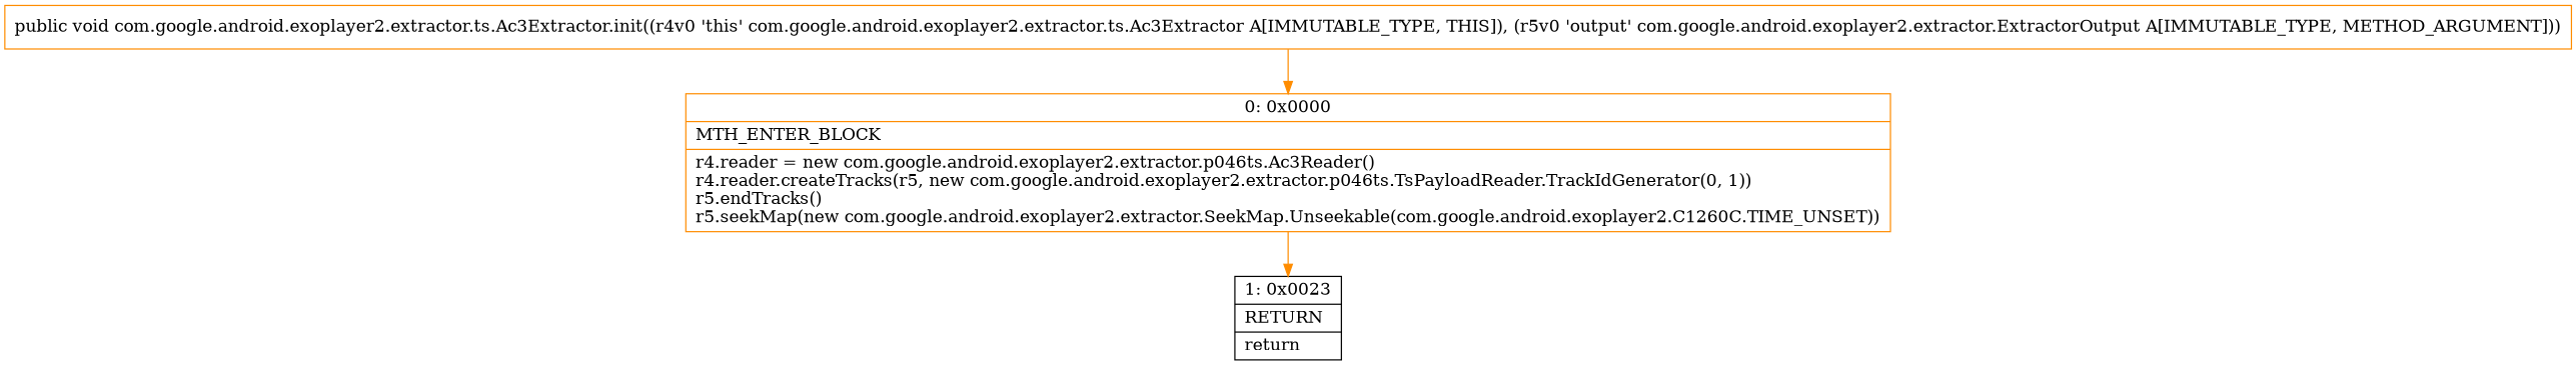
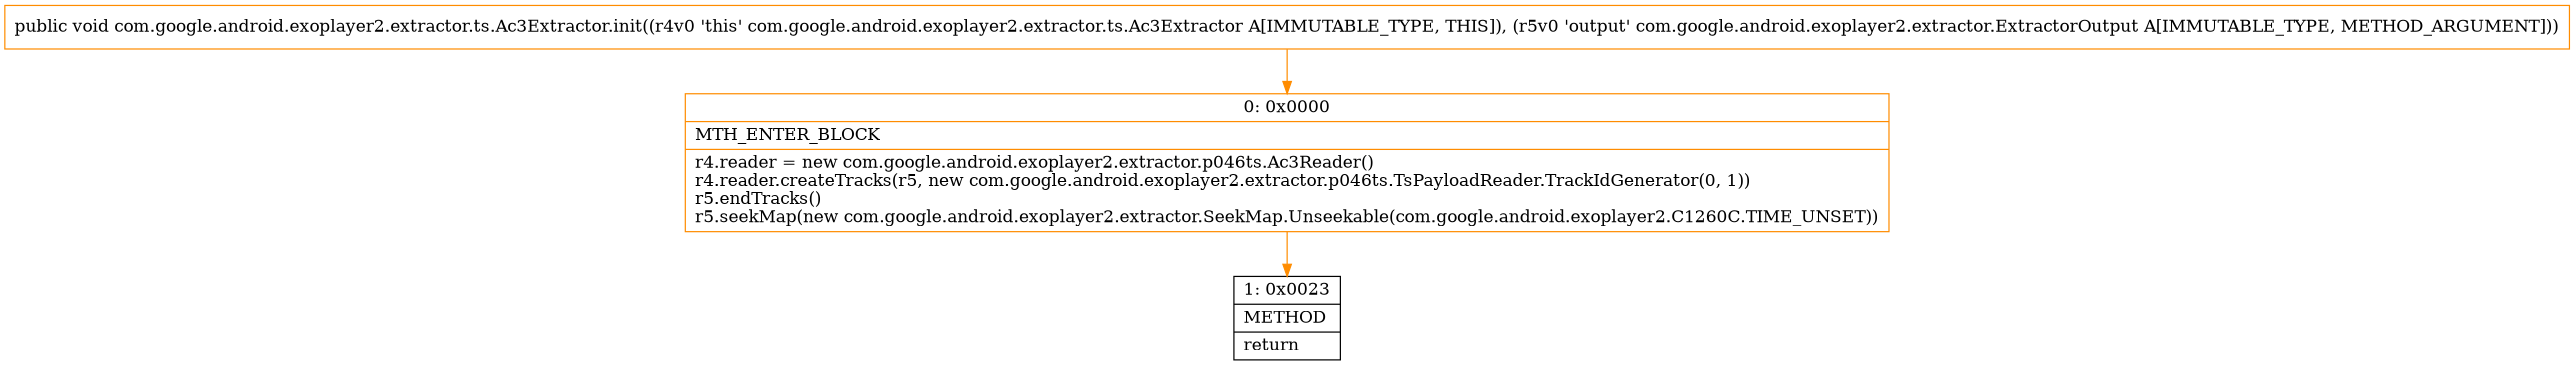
  digraph {
    node [shape=record color=darkorange]
    edge [color=darkorange]
    n1 [label="{0\:\ 0x0000|MTH_ENTER_BLOCK\l|r4.reader = new com.google.android.exoplayer2.extractor.p046ts.Ac3Reader()\lr4.reader.createTracks(r5, new com.google.android.exoplayer2.extractor.p046ts.TsPayloadReader.TrackIdGenerator(0, 1))\lr5.endTracks()\lr5.seekMap(new com.google.android.exoplayer2.extractor.SeekMap.Unseekable(com.google.android.exoplayer2.C1260C.TIME_UNSET))\l}"]
-   n2 [label="{1\:\ 0x0023|RETURN\l|return\l}" color=black]
+   n2 [label="{1\:\ 0x0023|METHOD\l|return\l}" color=black]
    n3 [label="{public void com.google.android.exoplayer2.extractor.ts.Ac3Extractor.init((r4v0 'this' com.google.android.exoplayer2.extractor.ts.Ac3Extractor A[IMMUTABLE_TYPE, THIS]), (r5v0 'output' com.google.android.exoplayer2.extractor.ExtractorOutput A[IMMUTABLE_TYPE, METHOD_ARGUMENT])) }"]
    n1 -> n2
    n3 -> n1
  }
